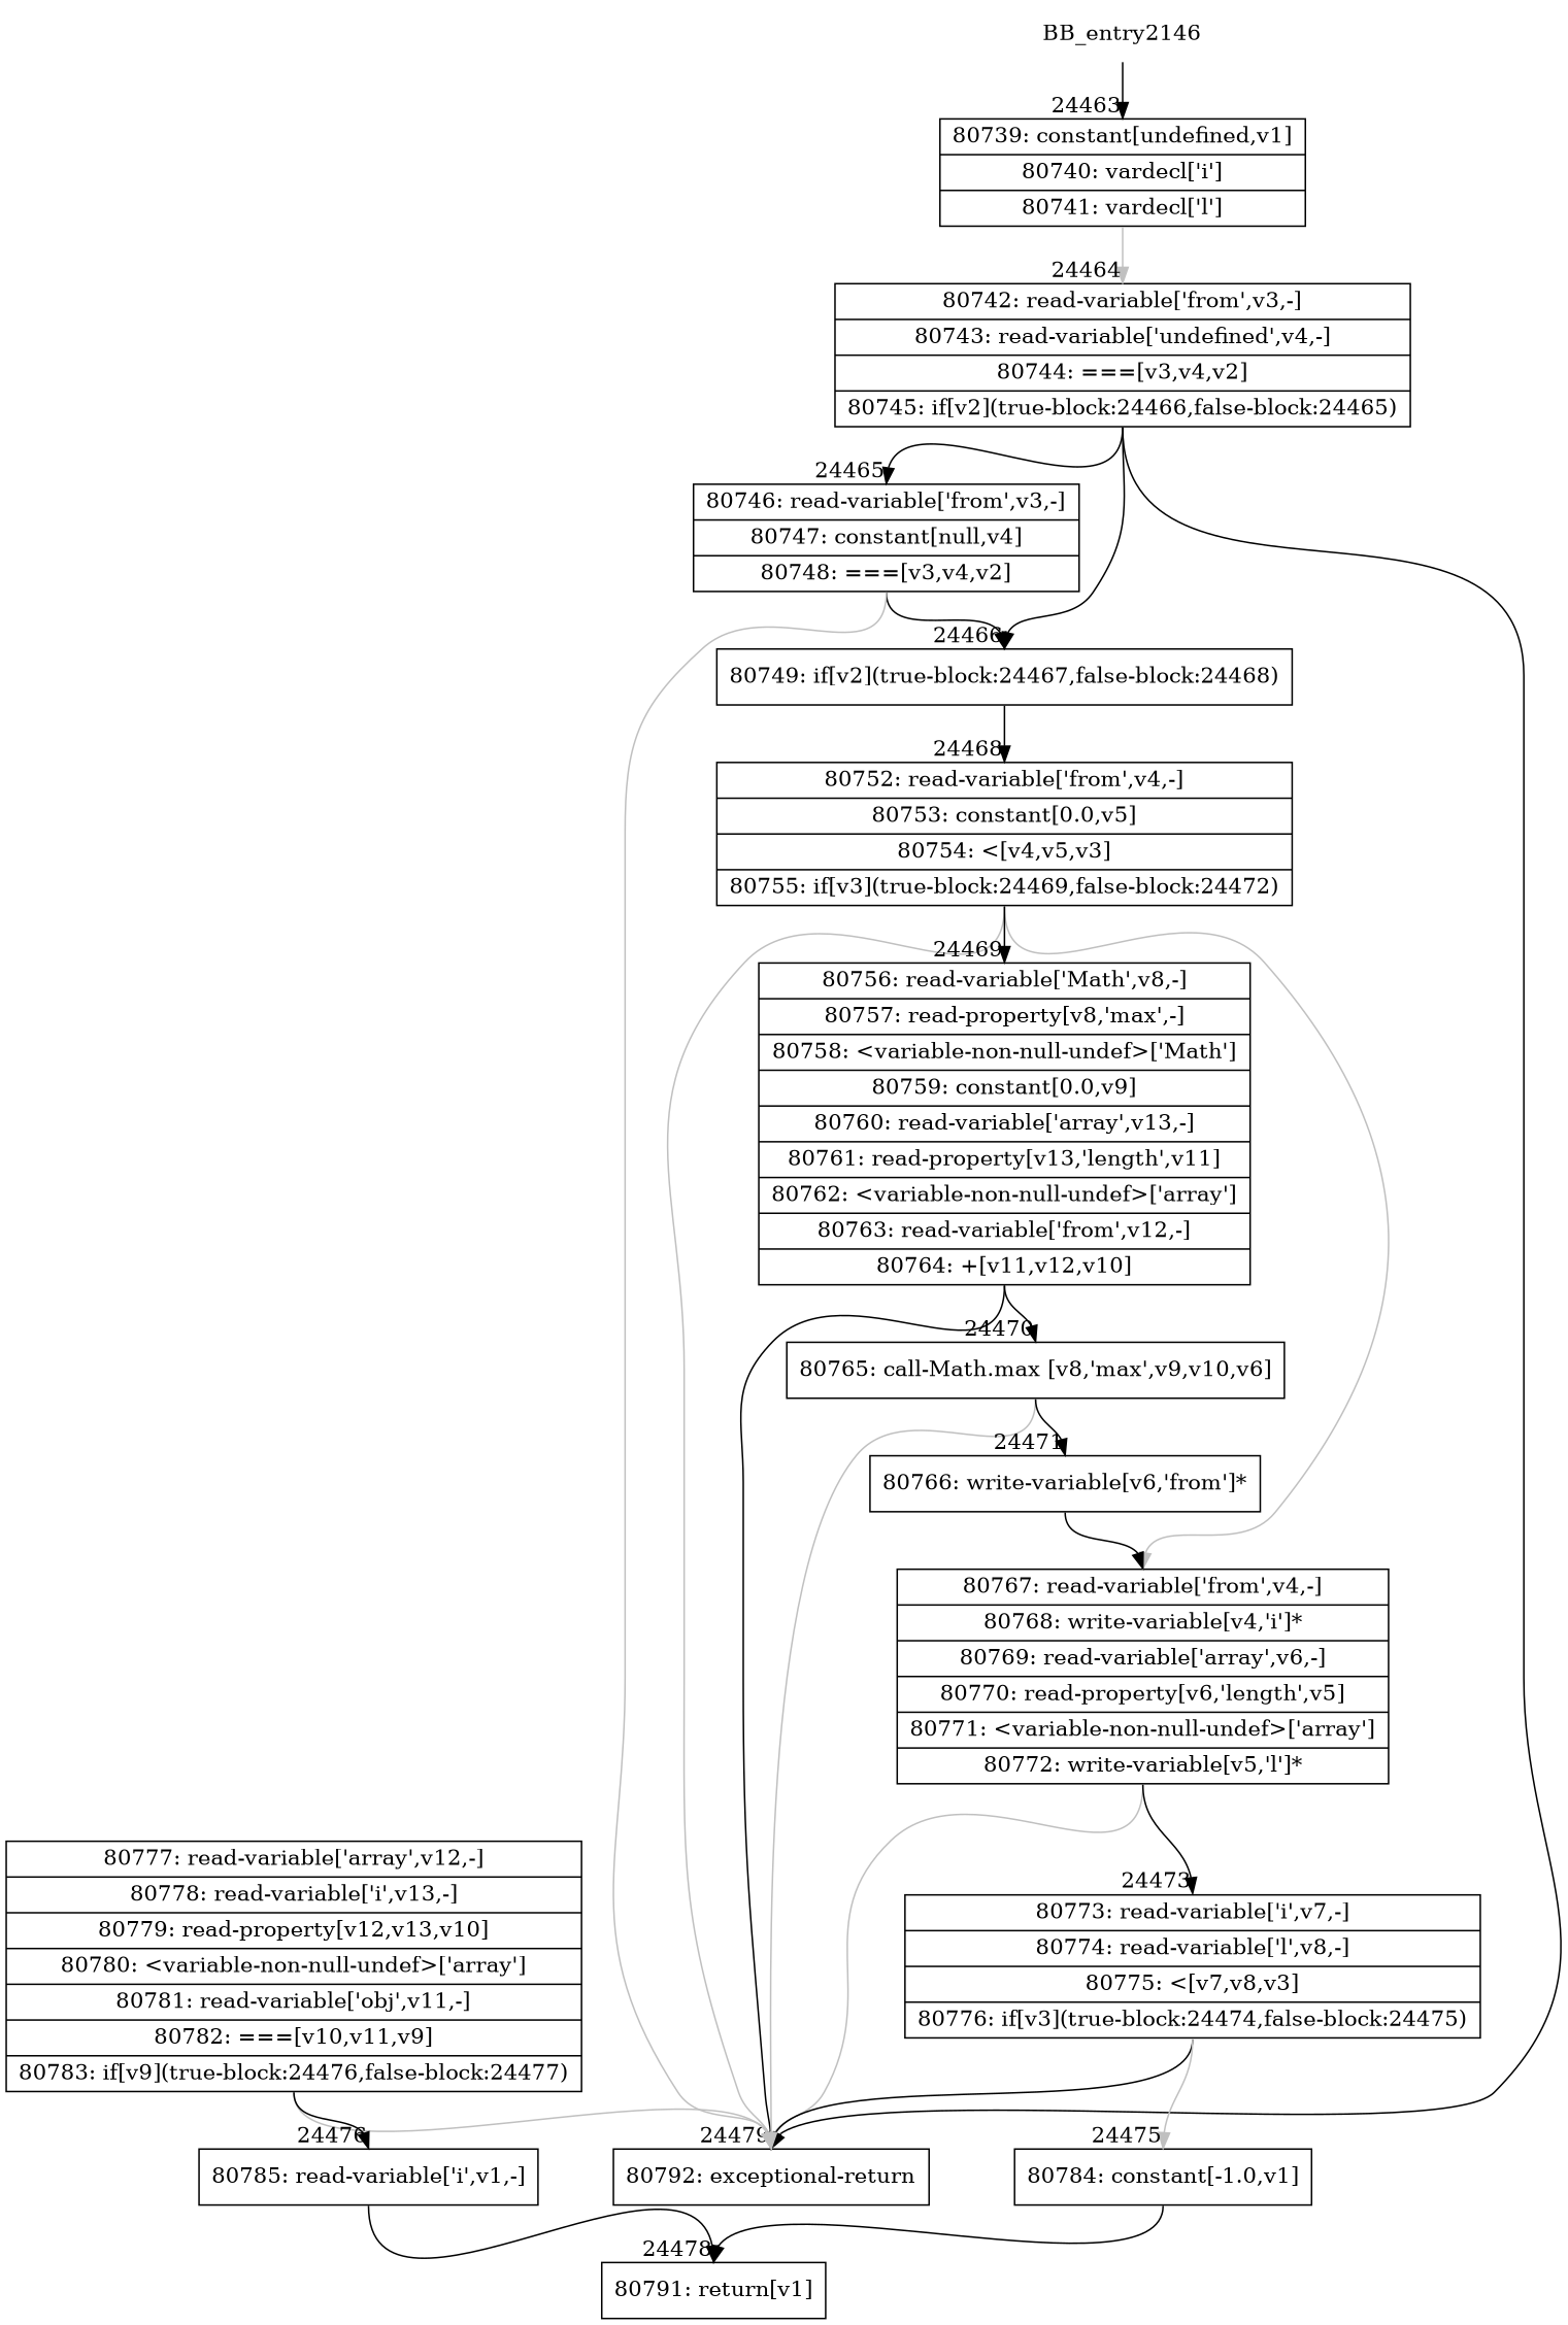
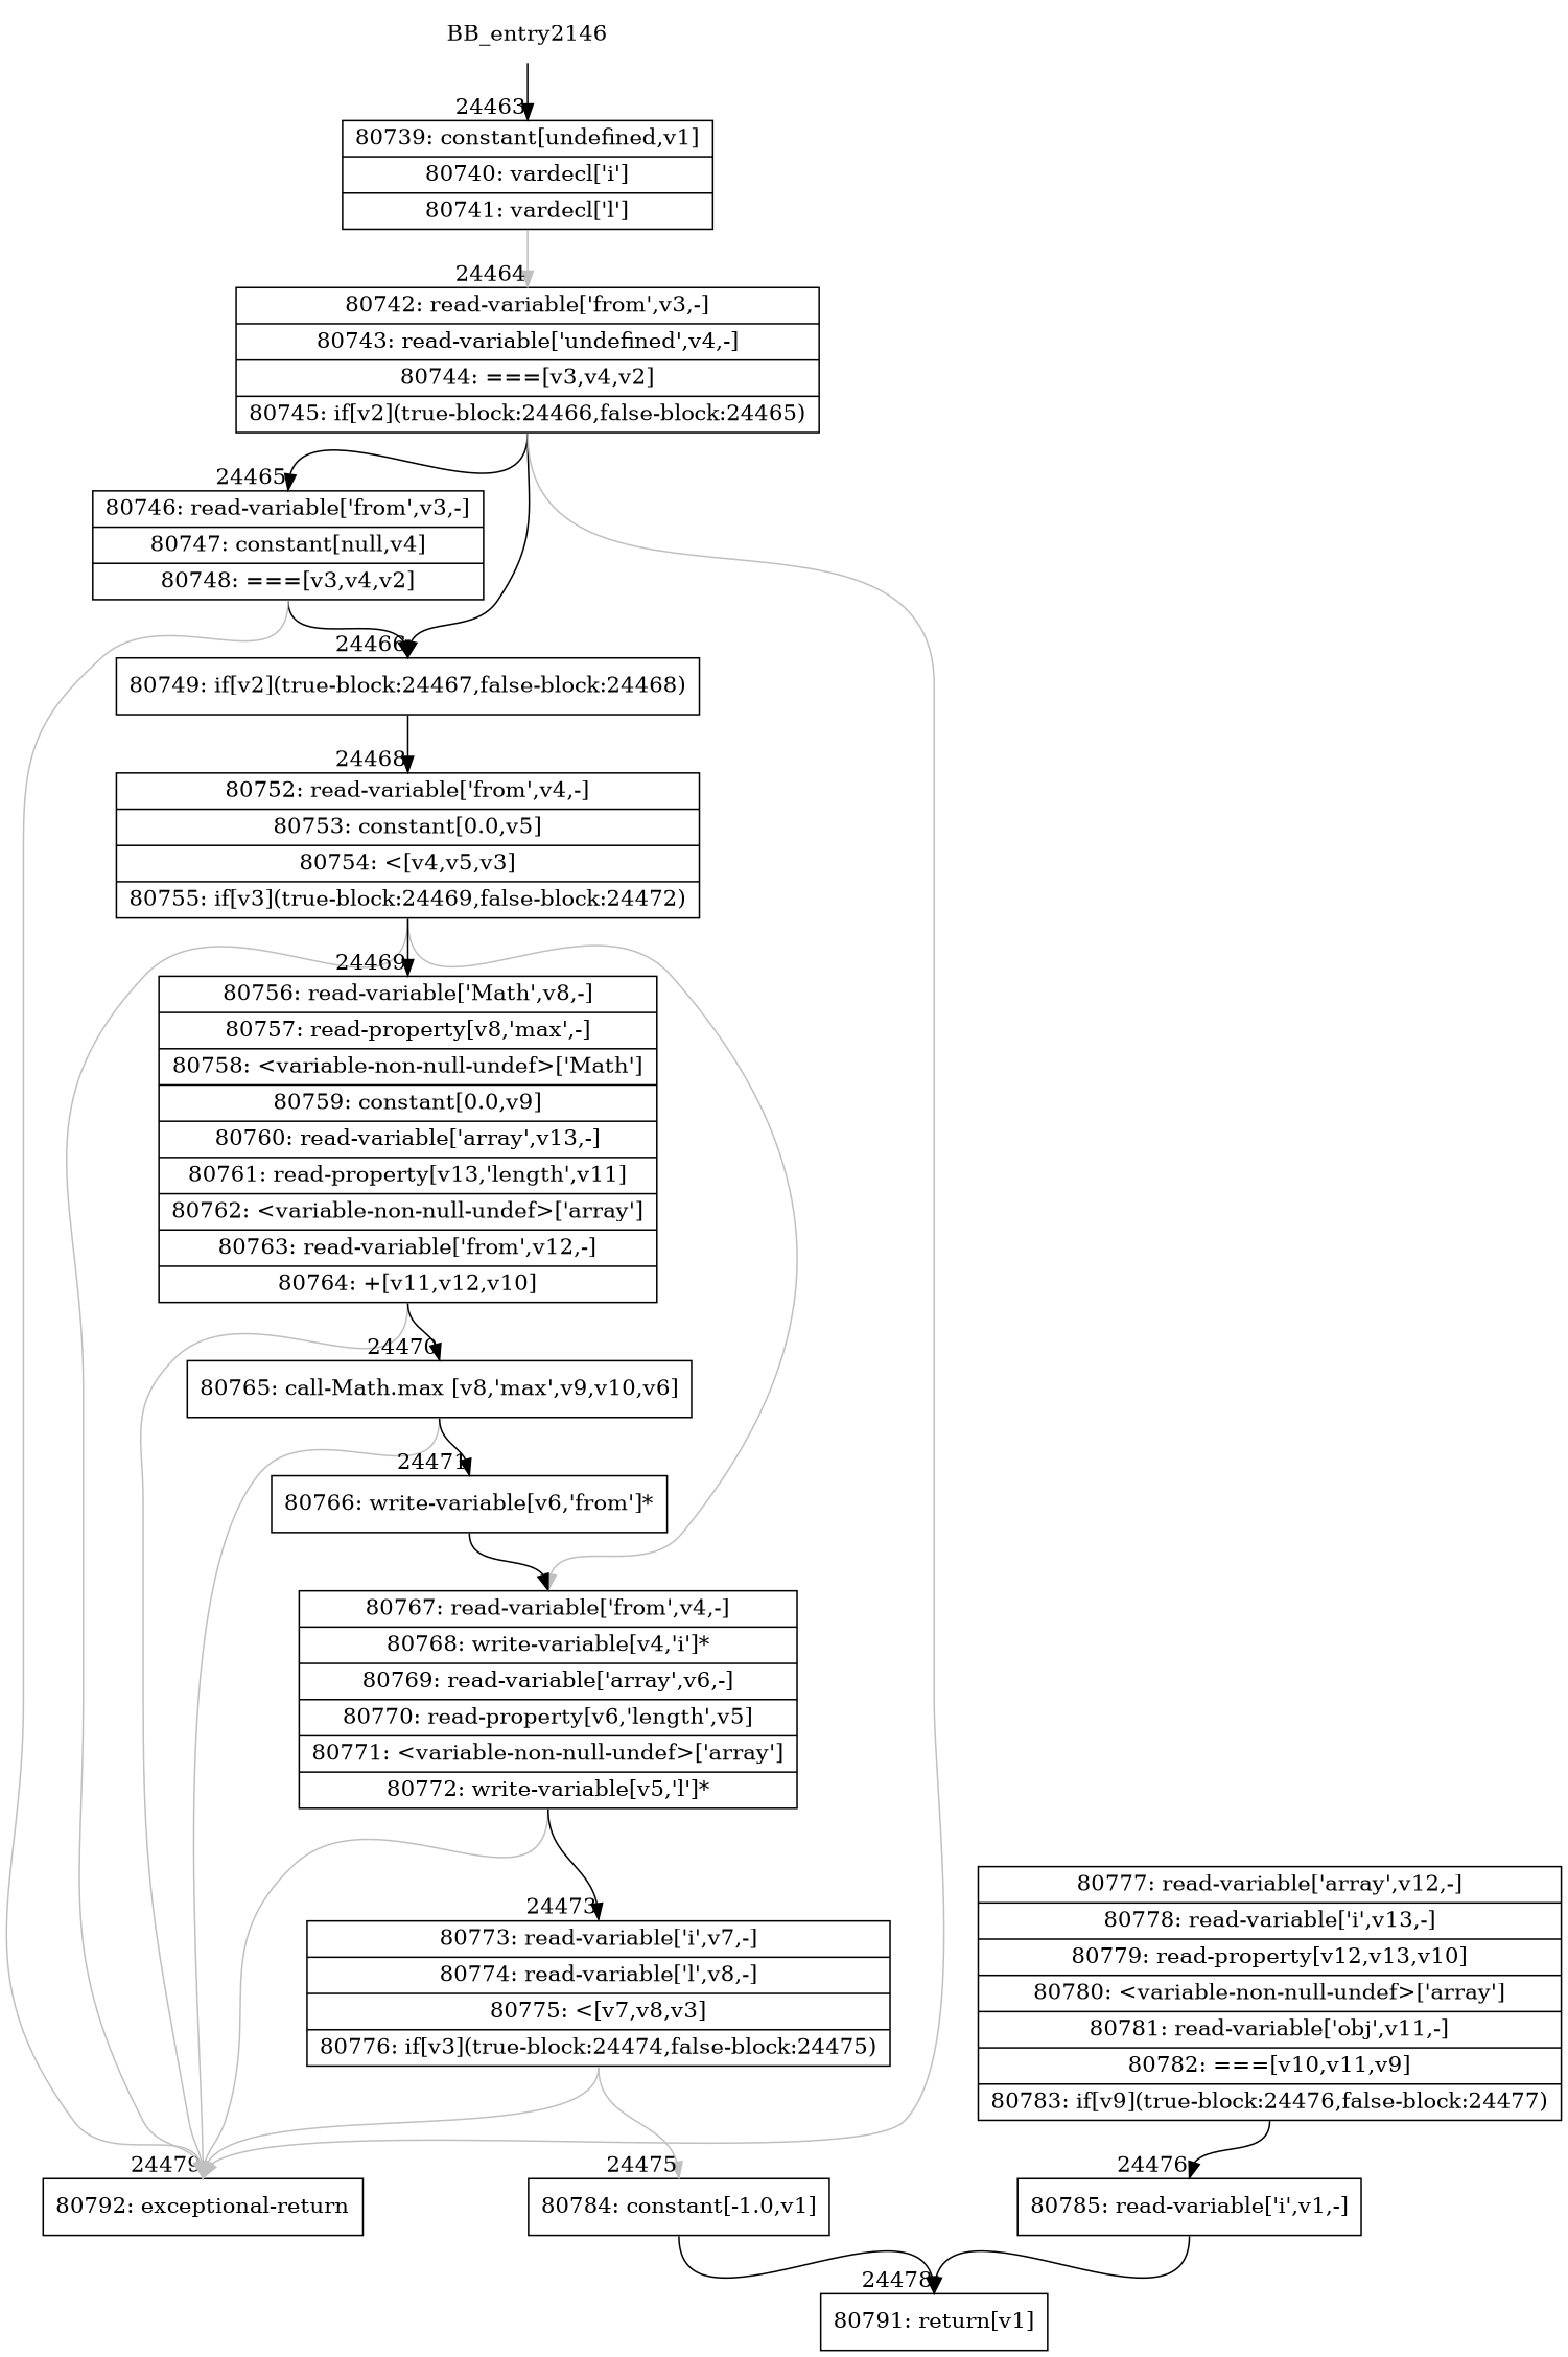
  digraph {
    rankdir=TD
    node [shape=record]
    edge [headport=n tailport=s]
    n1 [label=BB_entry2146 shape=none]
    n2 [label="{80739: constant[undefined,v1]|80740: vardecl['i']|80741: vardecl['l']}"]
    n3 [label="{80742: read-variable['from',v3,-]|80743: read-variable['undefined',v4,-]|80744: ===[v3,v4,v2]|80745: if[v2](true-block:24466,false-block:24465)}"]
    n4 [label="{80749: if[v2](true-block:24467,false-block:24468)}"]
    n5 [label="{80746: read-variable['from',v3,-]|80747: constant[null,v4]|80748: ===[v3,v4,v2]}"]
    n6 [label="{80792: exceptional-return}"]
    n7 [label="{80752: read-variable['from',v4,-]|80753: constant[0.0,v5]|80754: \<[v4,v5,v3]|80755: if[v3](true-block:24469,false-block:24472)}"]
    n8 [label="{80767: read-variable['from',v4,-]|80768: write-variable[v4,'i']*|80769: read-variable['array',v6,-]|80770: read-property[v6,'length',v5]|80771: \<variable-non-null-undef\>['array']|80772: write-variable[v5,'l']*}"]
    n9 [label="{80756: read-variable['Math',v8,-]|80757: read-property[v8,'max',-]|80758: \<variable-non-null-undef\>['Math']|80759: constant[0.0,v9]|80760: read-variable['array',v13,-]|80761: read-property[v13,'length',v11]|80762: \<variable-non-null-undef\>['array']|80763: read-variable['from',v12,-]|80764: +[v11,v12,v10]}"]
    n10 [label="{80773: read-variable['i',v7,-]|80774: read-variable['l',v8,-]|80775: \<[v7,v8,v3]|80776: if[v3](true-block:24474,false-block:24475)}"]
    n11 [label="{80765: call-Math.max [v8,'max',v9,v10,v6]}"]
    n12 [label="{80784: constant[-1.0,v1]}"]
    n13 [label="{80766: write-variable[v6,'from']*}"]
    n14 [label="{80777: read-variable['array',v12,-]|80778: read-variable['i',v13,-]|80779: read-property[v12,v13,v10]|80780: \<variable-non-null-undef\>['array']|80781: read-variable['obj',v11,-]|80782: ===[v10,v11,v9]|80783: if[v9](true-block:24476,false-block:24477)}"]
    n15 [label="{80785: read-variable['i',v1,-]}"]
    n16 [label="{80791: return[v1]}"]
    n1 -> n2 [headlabel="    24463"]
    n2 -> n3 [color=gray headlabel="      24464"]
    n3 -> n4 [headlabel="      24466"]
    n3 -> n5 [headlabel="      24465"]
-   n3 -> n6 [color=black headlabel="      24479"]
+   n3 -> n6 [color=gray headlabel="      24479"]
    n4 -> n7 [headlabel="      24468"]
    n5 -> n4
    n5 -> n6 [color=gray]
    n7 -> n6 [color=gray]
    n7 -> n8 [color=gray]
    n7 -> n9 [headlabel="      24469"]
    n8 -> n6 [color=gray]
    n8 -> n10 [headlabel="      24473"]
-   n9 -> n6 [color=black]
+   n9 -> n6 [color=gray]
    n9 -> n11 [headlabel="      24470"]
-   n10 -> n6 [color=black]
+   n10 -> n6 [color=gray]
    n10 -> n12 [color=gray headlabel="      24475"]
    n11 -> n6 [color=gray]
    n11 -> n13 [headlabel="      24471"]
    n12 -> n16 [headlabel="      24478"]
    n13 -> n8
-   n14 -> n6 [color=gray]
    n14 -> n15 [headlabel="      24476"]
    n15 -> n16
  }
